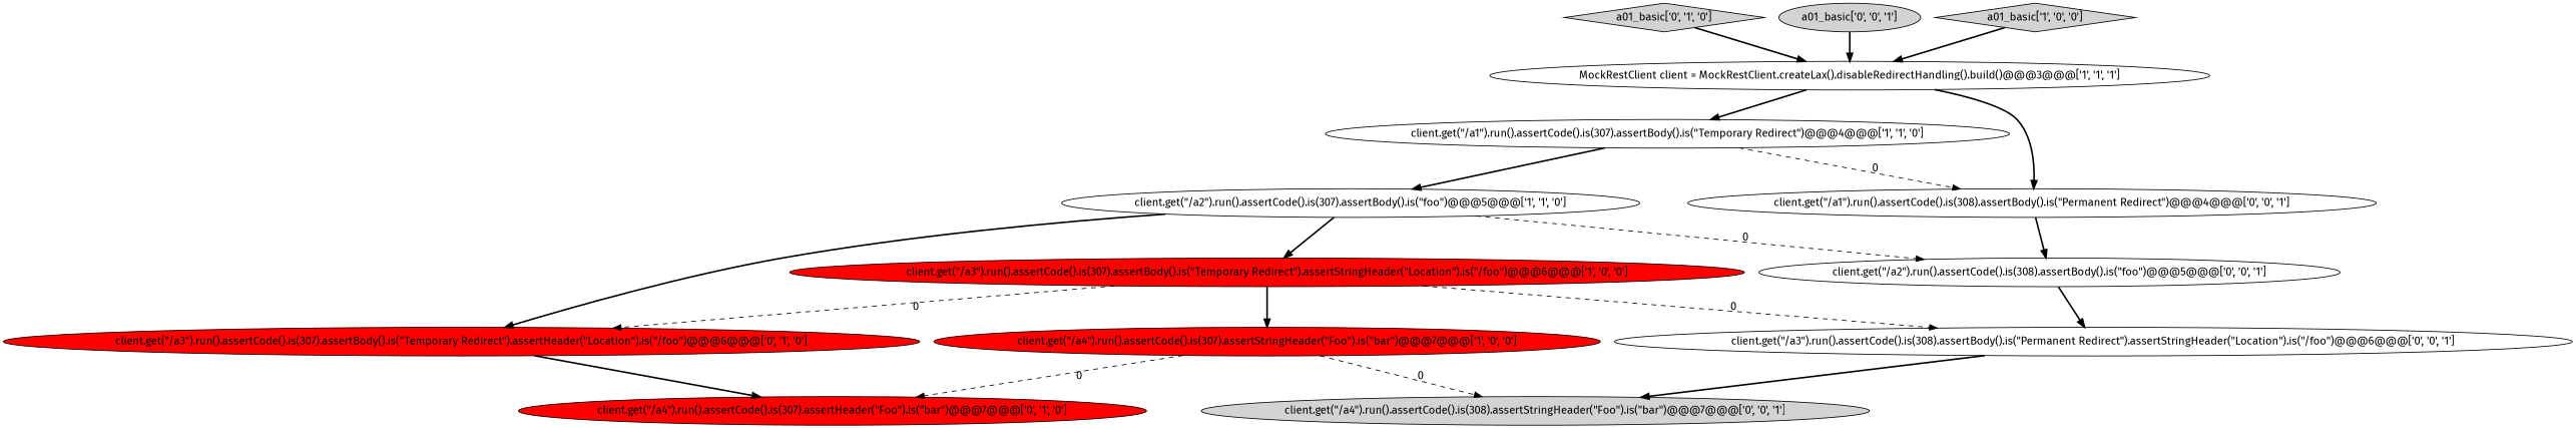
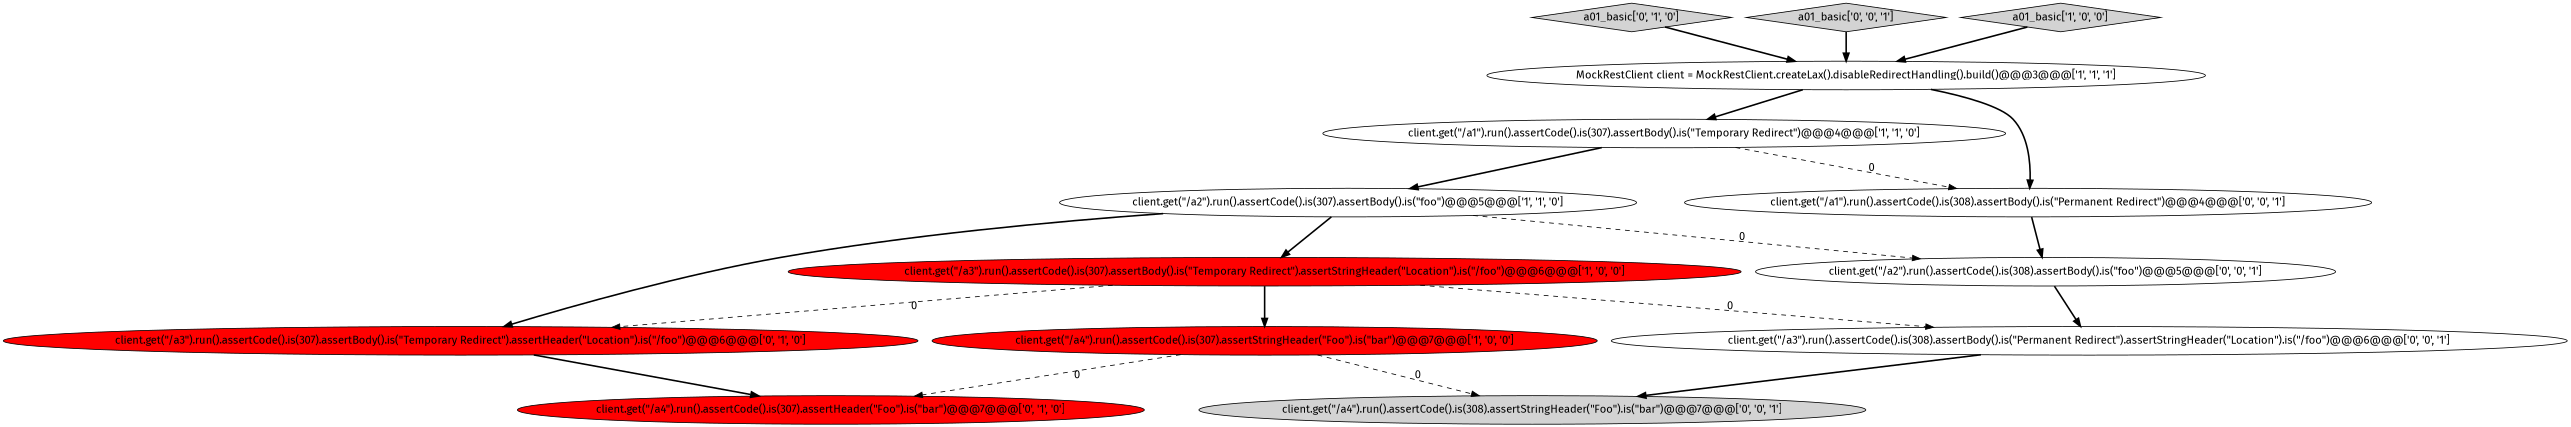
  digraph {
    fontname="Fira Sans"
    node [fillcolor=white shape=ellipse style=filled fontname="Fira Sans"]
    edge [style=bold fontname="Fira Sans"]
    n1 [fillcolor=red label="client.get(\"/a4\").run().assertCode().is(307).assertStringHeader(\"Foo\").is(\"bar\")@@@7@@@['1', '0', '0']"]
    n2 [fillcolor=red label="client.get(\"/a4\").run().assertCode().is(307).assertHeader(\"Foo\").is(\"bar\")@@@7@@@['0', '1', '0']"]
    n3 [fillcolor=lightgray label="client.get(\"/a4\").run().assertCode().is(308).assertStringHeader(\"Foo\").is(\"bar\")@@@7@@@['0', '0', '1']"]
    n4 [fillcolor=red label="client.get(\"/a3\").run().assertCode().is(307).assertBody().is(\"Temporary Redirect\").assertStringHeader(\"Location\").is(\"/foo\")@@@6@@@['1', '0', '0']"]
    n5 [fillcolor=red label="client.get(\"/a3\").run().assertCode().is(307).assertBody().is(\"Temporary Redirect\").assertHeader(\"Location\").is(\"/foo\")@@@6@@@['0', '1', '0']"]
    n6 [label="client.get(\"/a3\").run().assertCode().is(308).assertBody().is(\"Permanent Redirect\").assertStringHeader(\"Location\").is(\"/foo\")@@@6@@@['0', '0', '1']"]
    n7 [fillcolor=lightgray label="a01_basic['0', '1', '0']" shape=diamond]
    n8 [label="MockRestClient client = MockRestClient.createLax().disableRedirectHandling().build()@@@3@@@['1', '1', '1']"]
    n9 [label="client.get(\"/a1\").run().assertCode().is(307).assertBody().is(\"Temporary Redirect\")@@@4@@@['1', '1', '0']"]
    n10 [label="client.get(\"/a2\").run().assertCode().is(307).assertBody().is(\"foo\")@@@5@@@['1', '1', '0']"]
    n11 [label="client.get(\"/a1\").run().assertCode().is(308).assertBody().is(\"Permanent Redirect\")@@@4@@@['0', '0', '1']"]
-   n12 [fillcolor=lightgray label="a01_basic['0', '0', '1']"]
+   n12 [fillcolor=lightgray label="a01_basic['0', '0', '1']" shape=diamond]
    n13 [label="client.get(\"/a2\").run().assertCode().is(308).assertBody().is(\"foo\")@@@5@@@['0', '0', '1']"]
    n14 [fillcolor=lightgray label="a01_basic['1', '0', '0']" shape=diamond]
    n1 -> n2 [label=0 style=dashed]
    n1 -> n3 [label=0 style=dashed]
    n4 -> n1
    n4 -> n5 [label=0 style=dashed]
    n4 -> n6 [label=0 style=dashed]
    n5 -> n2
    n6 -> n3
    n7 -> n8
    n8 -> n9
    n8 -> n11
    n9 -> n10
    n9 -> n11 [label=0 style=dashed]
    n10 -> n4
    n10 -> n5
    n10 -> n13 [label=0 style=dashed]
    n11 -> n13
    n12 -> n8
    n13 -> n6
    n14 -> n8
  }
